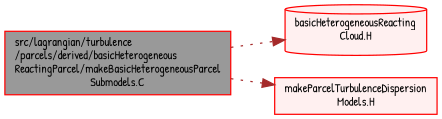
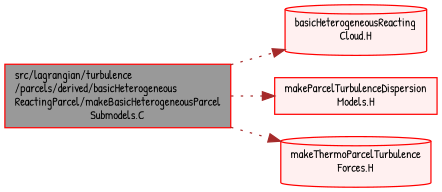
  digraph {
    rankdir=LR
    fontname="Patrick Hand"
    node [color=red fillcolor="#FFF0F0" fontname="Patrick Hand" fontsize=10 shape=box style=filled]
    edge [color=brown fontname="Patrick Hand" fontsize=10 labelfontname=Helvetica labelfontsize=10 style=dotted]
    n1 [fillcolor=grey60 fontcolor=black height=0.2 label="src/lagrangian/turbulence\l/parcels/derived/basicHeterogeneous\lReactingParcel/makeBasicHeterogeneousParcel\lSubmodels.C" width=0.4]
    n2 [height=0.2 label="basicHeterogeneousReacting\lCloud.H" shape=cylinder width=0.4]
    n3 [height=0.2 label="makeParcelTurbulenceDispersion\lModels.H" width=0.4]
+   n4 [height=0.2 label="makeThermoParcelTurbulence\lForces.H" shape=cylinder width=0.4]
    n1 -> n2
    n1 -> n3
+   n1 -> n4
  }
